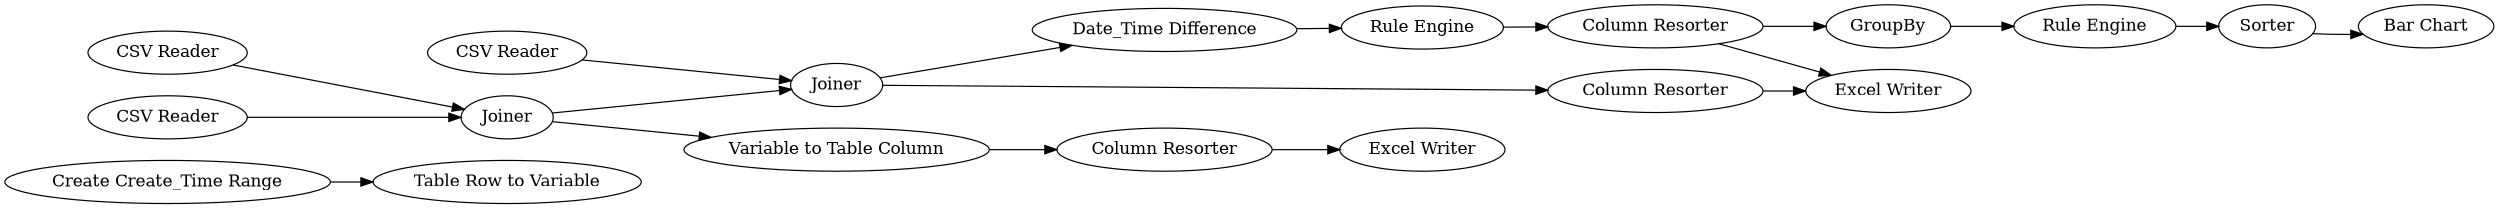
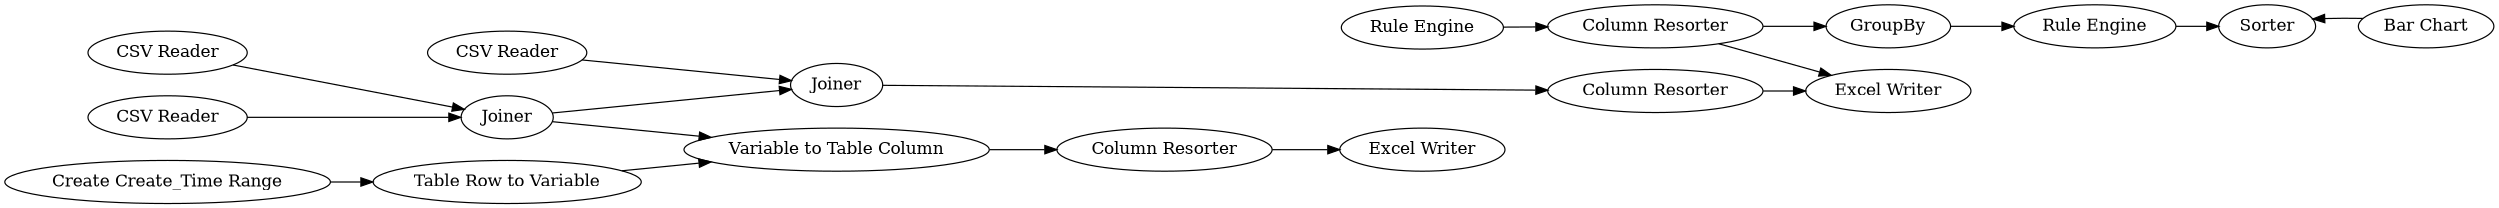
  digraph {
    rankdir=LR
    n1 [label="CSV Reader"]
    n2 [label=Joiner]
    n3 [label="Column Resorter"]
-   n4 [label="Date_Time Difference"]
    n5 [label="CSV Reader"]
    n6 [label=Joiner]
    n7 [label="Variable to Table Column"]
    n8 [label="CSV Reader"]
    n9 [label="Column Resorter"]
    n10 [label="Excel Writer"]
    n11 [label="Rule Engine"]
    n12 [label="Create Create_Time Range"]
    n13 [label="Table Row to Variable"]
    n14 [label="Excel Writer"]
    n15 [label="Column Resorter"]
    n16 [label=GroupBy]
    n17 [label="Rule Engine"]
    n18 [label="Bar Chart"]
    n19 [label=Sorter]
    n1 -> n2
    n2 -> n3
-   n2 -> n4
    n3 -> n10
-   n4 -> n11
    n5 -> n6
    n6 -> n2
    n6 -> n7
    n7 -> n9
    n8 -> n6
    n9 -> n14
    n11 -> n15
    n12 -> n13
+   n13 -> n7
    n15 -> n10
    n15 -> n16
    n16 -> n17
    n17 -> n19
-   n19 -> n18
+   n18 -> n19
  }
